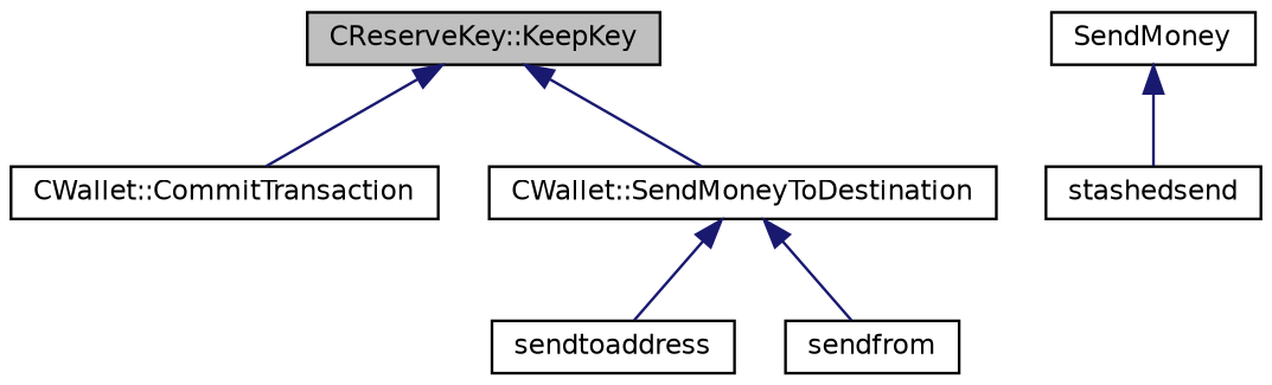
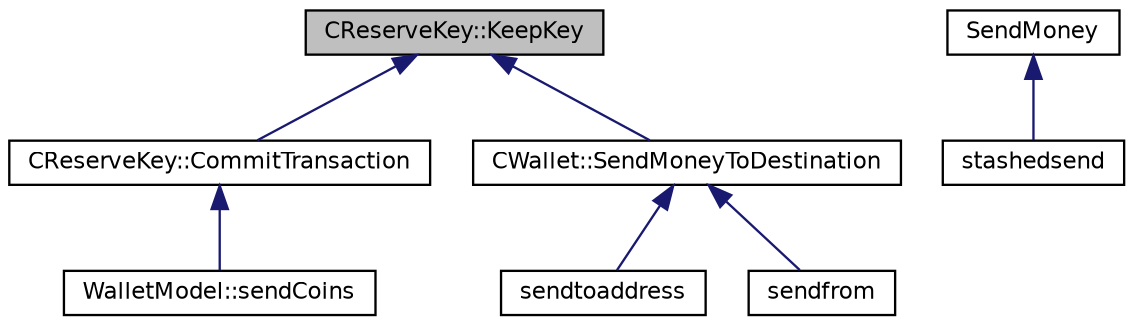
  digraph {
    rankdir=TB
    node [color=black fillcolor=white fontname=Helvetica fontsize=10 shape=record style=filled]
    edge [color=midnightblue dir=back fontname=Helvetica fontsize=10 labelfontname=Helvetica labelfontsize=10 style=solid]
    n1 [fillcolor=grey75 fontcolor=black height=0.2 label="CReserveKey::KeepKey" width=0.4]
-   n2 [height=0.2 label="CWallet::CommitTransaction" width=0.4]
+   n2 [height=0.2 label="CReserveKey::CommitTransaction" width=0.4]
    n3 [height=0.2 label="CWallet::SendMoneyToDestination" width=0.4]
+   n4 [height=0.2 label="WalletModel::sendCoins" width=0.4]
    n5 [height=0.2 label=SendMoney width=0.4]
    n6 [height=0.2 label=stashedsend width=0.4]
    n7 [height=0.2 label=sendtoaddress width=0.4]
    n8 [height=0.2 label=sendfrom width=0.4]
    n1 -> n2
    n1 -> n3
+   n2 -> n4
    n3 -> n7
    n3 -> n8
    n5 -> n6
  }
